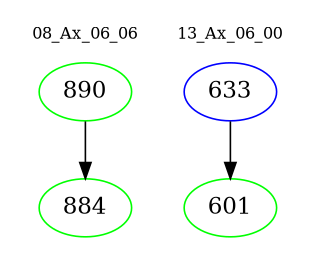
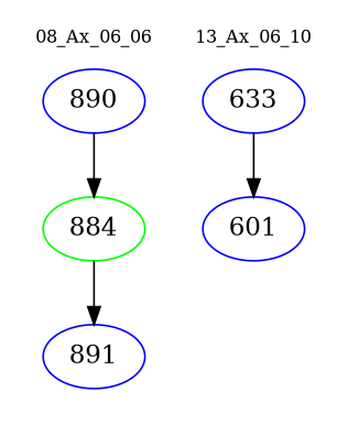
  digraph {
    node [color=blue]
    edge [color=black]
-   n1 [color=green label=890]
+   n1 [label=890]
    n2 [color=green label=884]
+   n3 [label=891]
    n4 [label=633]
-   n5 [color=green label=601]
+   n5 [label=601]
    subgraph cluster_1 {
      color=white
      fontsize=10
      label="08_Ax_06_06"
      n1
      n2
+     n3
    }
    subgraph cluster_2 {
      color=white
      fontsize=10
-     label="13_Ax_06_00"
+     label="13_Ax_06_10"
      n4
      n5
    }
    n1 -> n2
+   n2 -> n3
    n4 -> n5
  }
